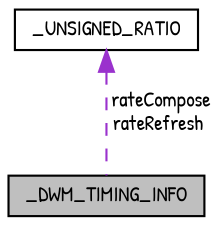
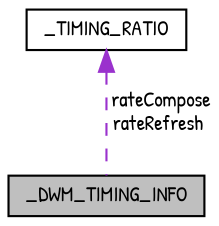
  digraph {
    fontname="Patrick Hand"
    node [color=black fontname="Patrick Hand" fontsize=10 shape=record style=filled]
    n1 [fillcolor=grey75 fontcolor=black height=0.2 label=_DWM_TIMING_INFO width=0.4]
-   n2 [fillcolor=white height=0.2 label=_UNSIGNED_RATIO width=0.4]
+   n2 [fillcolor=white height=0.2 label=_TIMING_RATIO width=0.4]
    n2 -> n1 [color=darkorchid3 dir=back fontname="Patrick Hand" fontsize=10 label=" rateCompose\nrateRefresh" labelfontname=Helvetica labelfontsize=10 style=dashed]
  }
